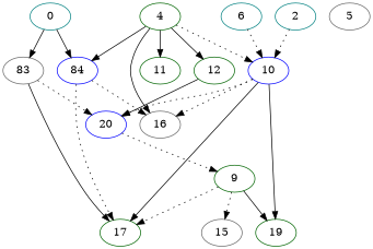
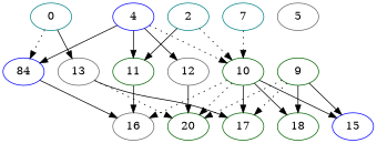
  digraph {
    node [alpha=0.12 color=darkgreen]
    edge [style=solid]
    n1 [alpha=0.17 color=teal expect_size=20399104 label=0]
-   13 [alpha=0.19 color=gray40 expect_size=51272704 label=83]
+   13 [alpha=0.19 color=gray40 expect_size=51272704]
    n3 [color=blue expect_size=32181248 label=84]
    17 [alpha=0.09 expect_size=22044672]
-   20 [alpha=0.00 color=blue expect_size=13807616]
+   20 [alpha=0.00 expect_size=13807616]
    16 [alpha=0.18 color=gray40 expect_size=46745600]
    2 [alpha=0.13 color=teal expect_size=36302848]
-   10 [alpha=0.00 color=blue expect_size=17315840]
+   10 [alpha=0.00 expect_size=17315840]
    11 [alpha=0.16 expect_size=27788288]
-   15 [alpha=0.09 color=gray40 expect_size=14287872]
-   19 [alpha=0.15 expect_size=18709504]
-   12 [alpha=0.06 expect_size=20057088]
-   4 [expect_size=49137664]
+   15 [alpha=0.09 color=blue expect_size=14287872]
+   19 [alpha=0.15 expect_size=18709504 label=18]
+   12 [alpha=0.06 color=gray40 expect_size=20057088]
+   4 [color=blue expect_size=49137664]
    5 [alpha=0.14 color=gray40 expect_size=33269760]
-   6 [alpha=0.10 color=teal expect_size=28881920]
+   6 [alpha=0.10 color=teal expect_size=28881920 label=7]
    9 [alpha=0.18 expect_size=13930496]
    n1 -> 13
-   n1 -> n3
+   n1 -> n3 [style=dotted]
    13 -> 17
    13 -> 20 [style=dotted]
-   n3 -> 17 [style=dotted]
-   n3 -> 16 [style=dotted]
+   n3 -> 16
    2 -> 10 [style=dotted]
+   2 -> 11
    10 -> 17
    10 -> 20 [style=dotted]
    10 -> 16 [style=dotted]
+   10 -> 15
    10 -> 19
-   4 -> 16
+   11 -> 16
    12 -> 20
    4 -> n3
    4 -> 10 [style=dotted]
    4 -> 11
    4 -> 12
    6 -> 10 [style=dotted]
    9 -> 17 [style=dotted]
-   20 -> 9 [style=dotted]
-   9 -> 15 [style=dotted]
+   9 -> 20 [style=dotted]
+   9 -> 15
    9 -> 19
  }
